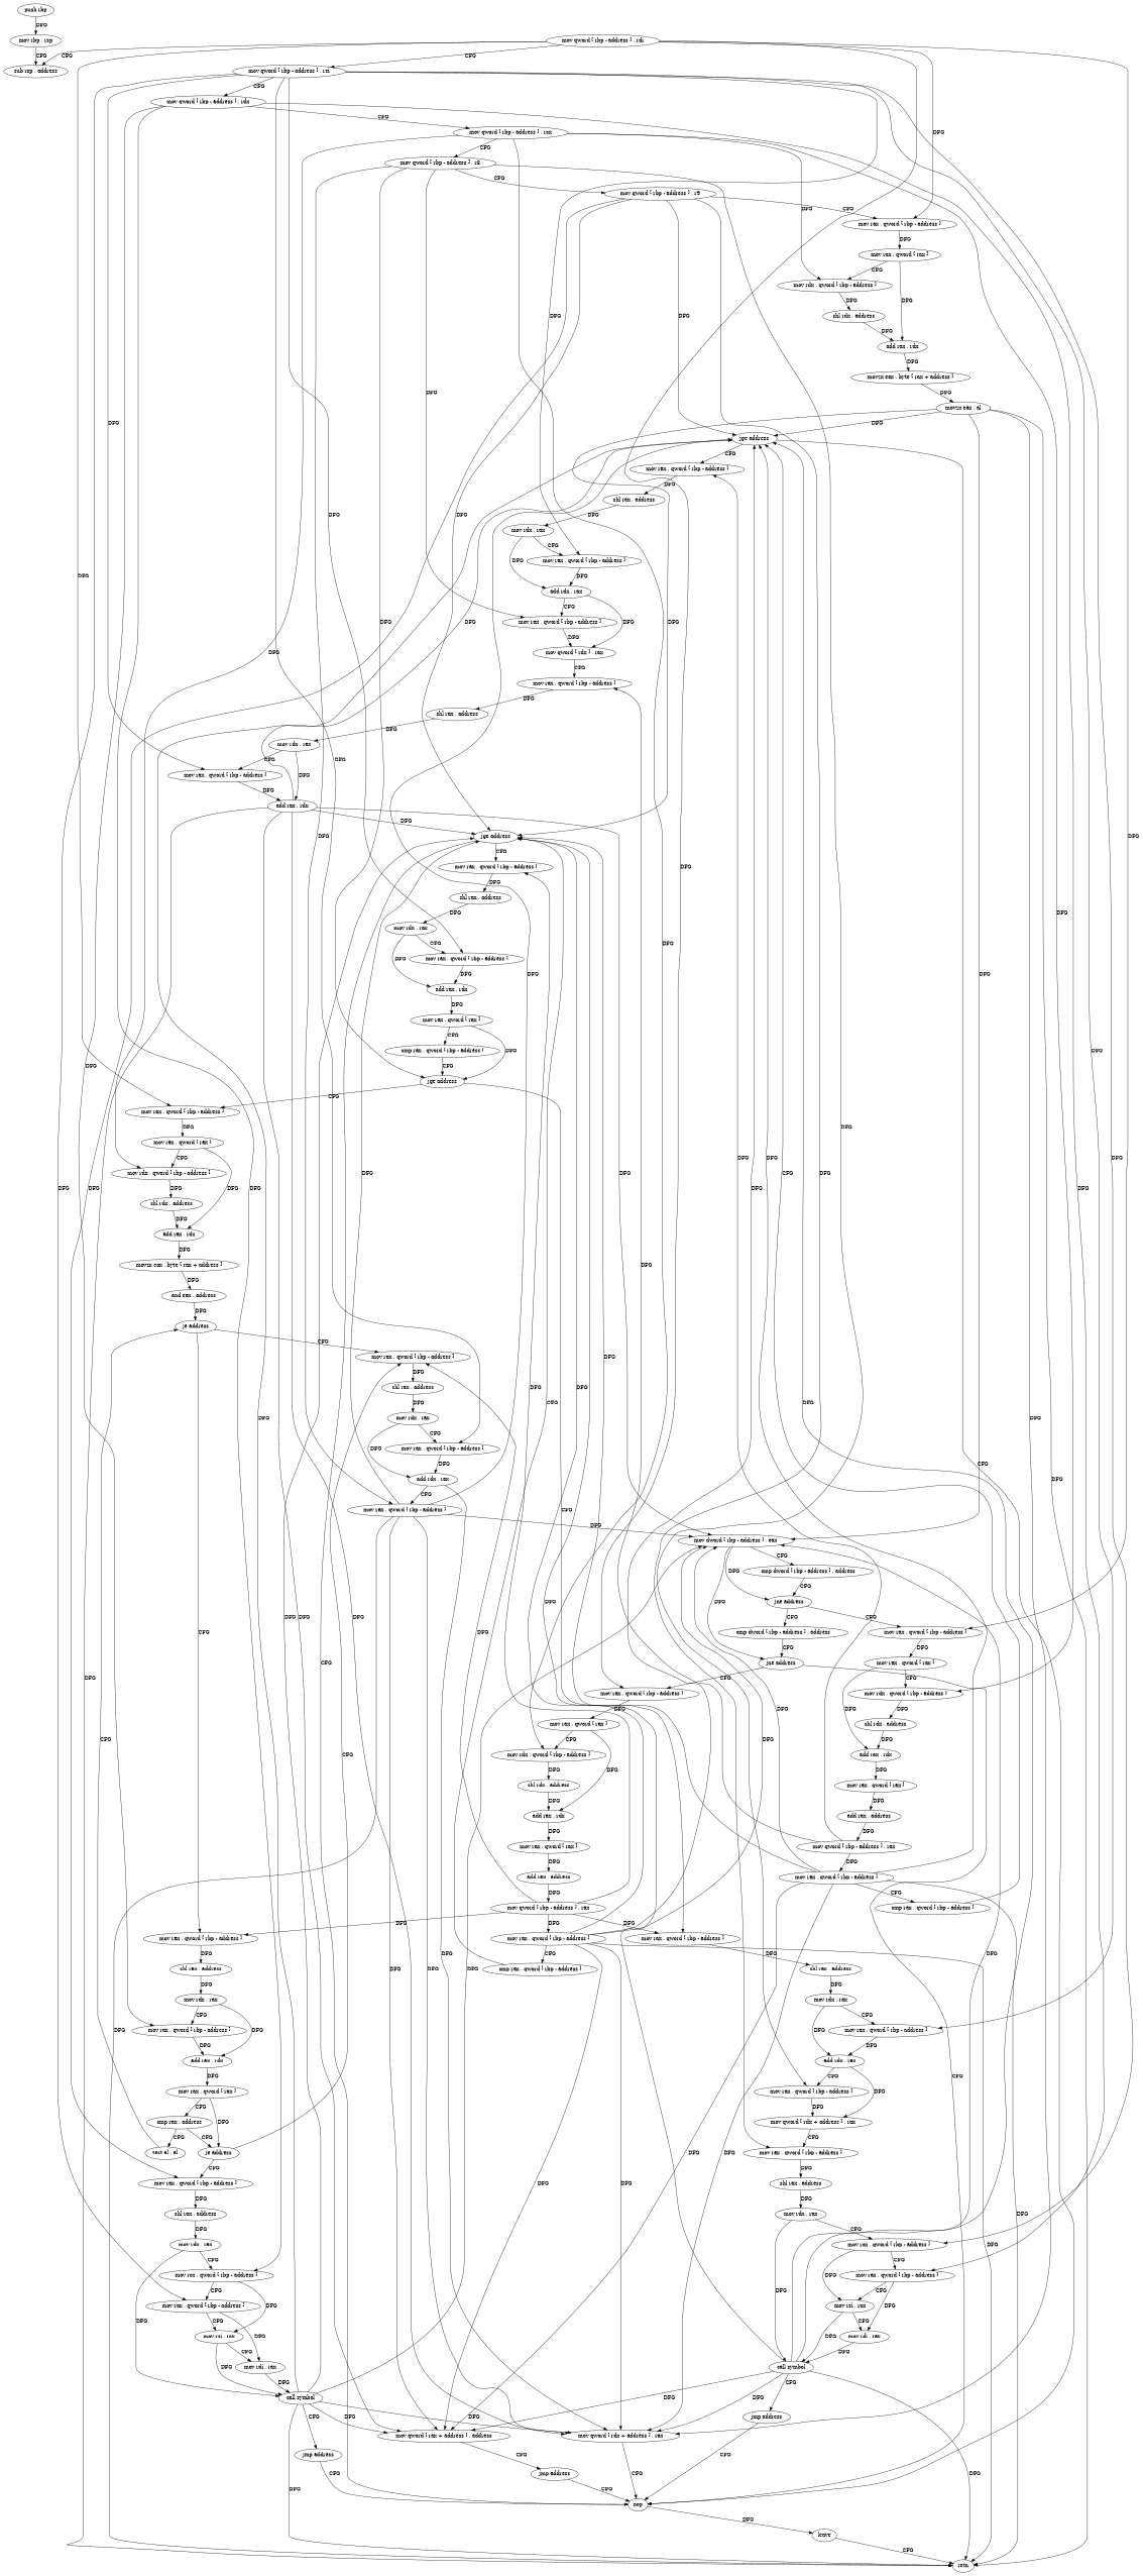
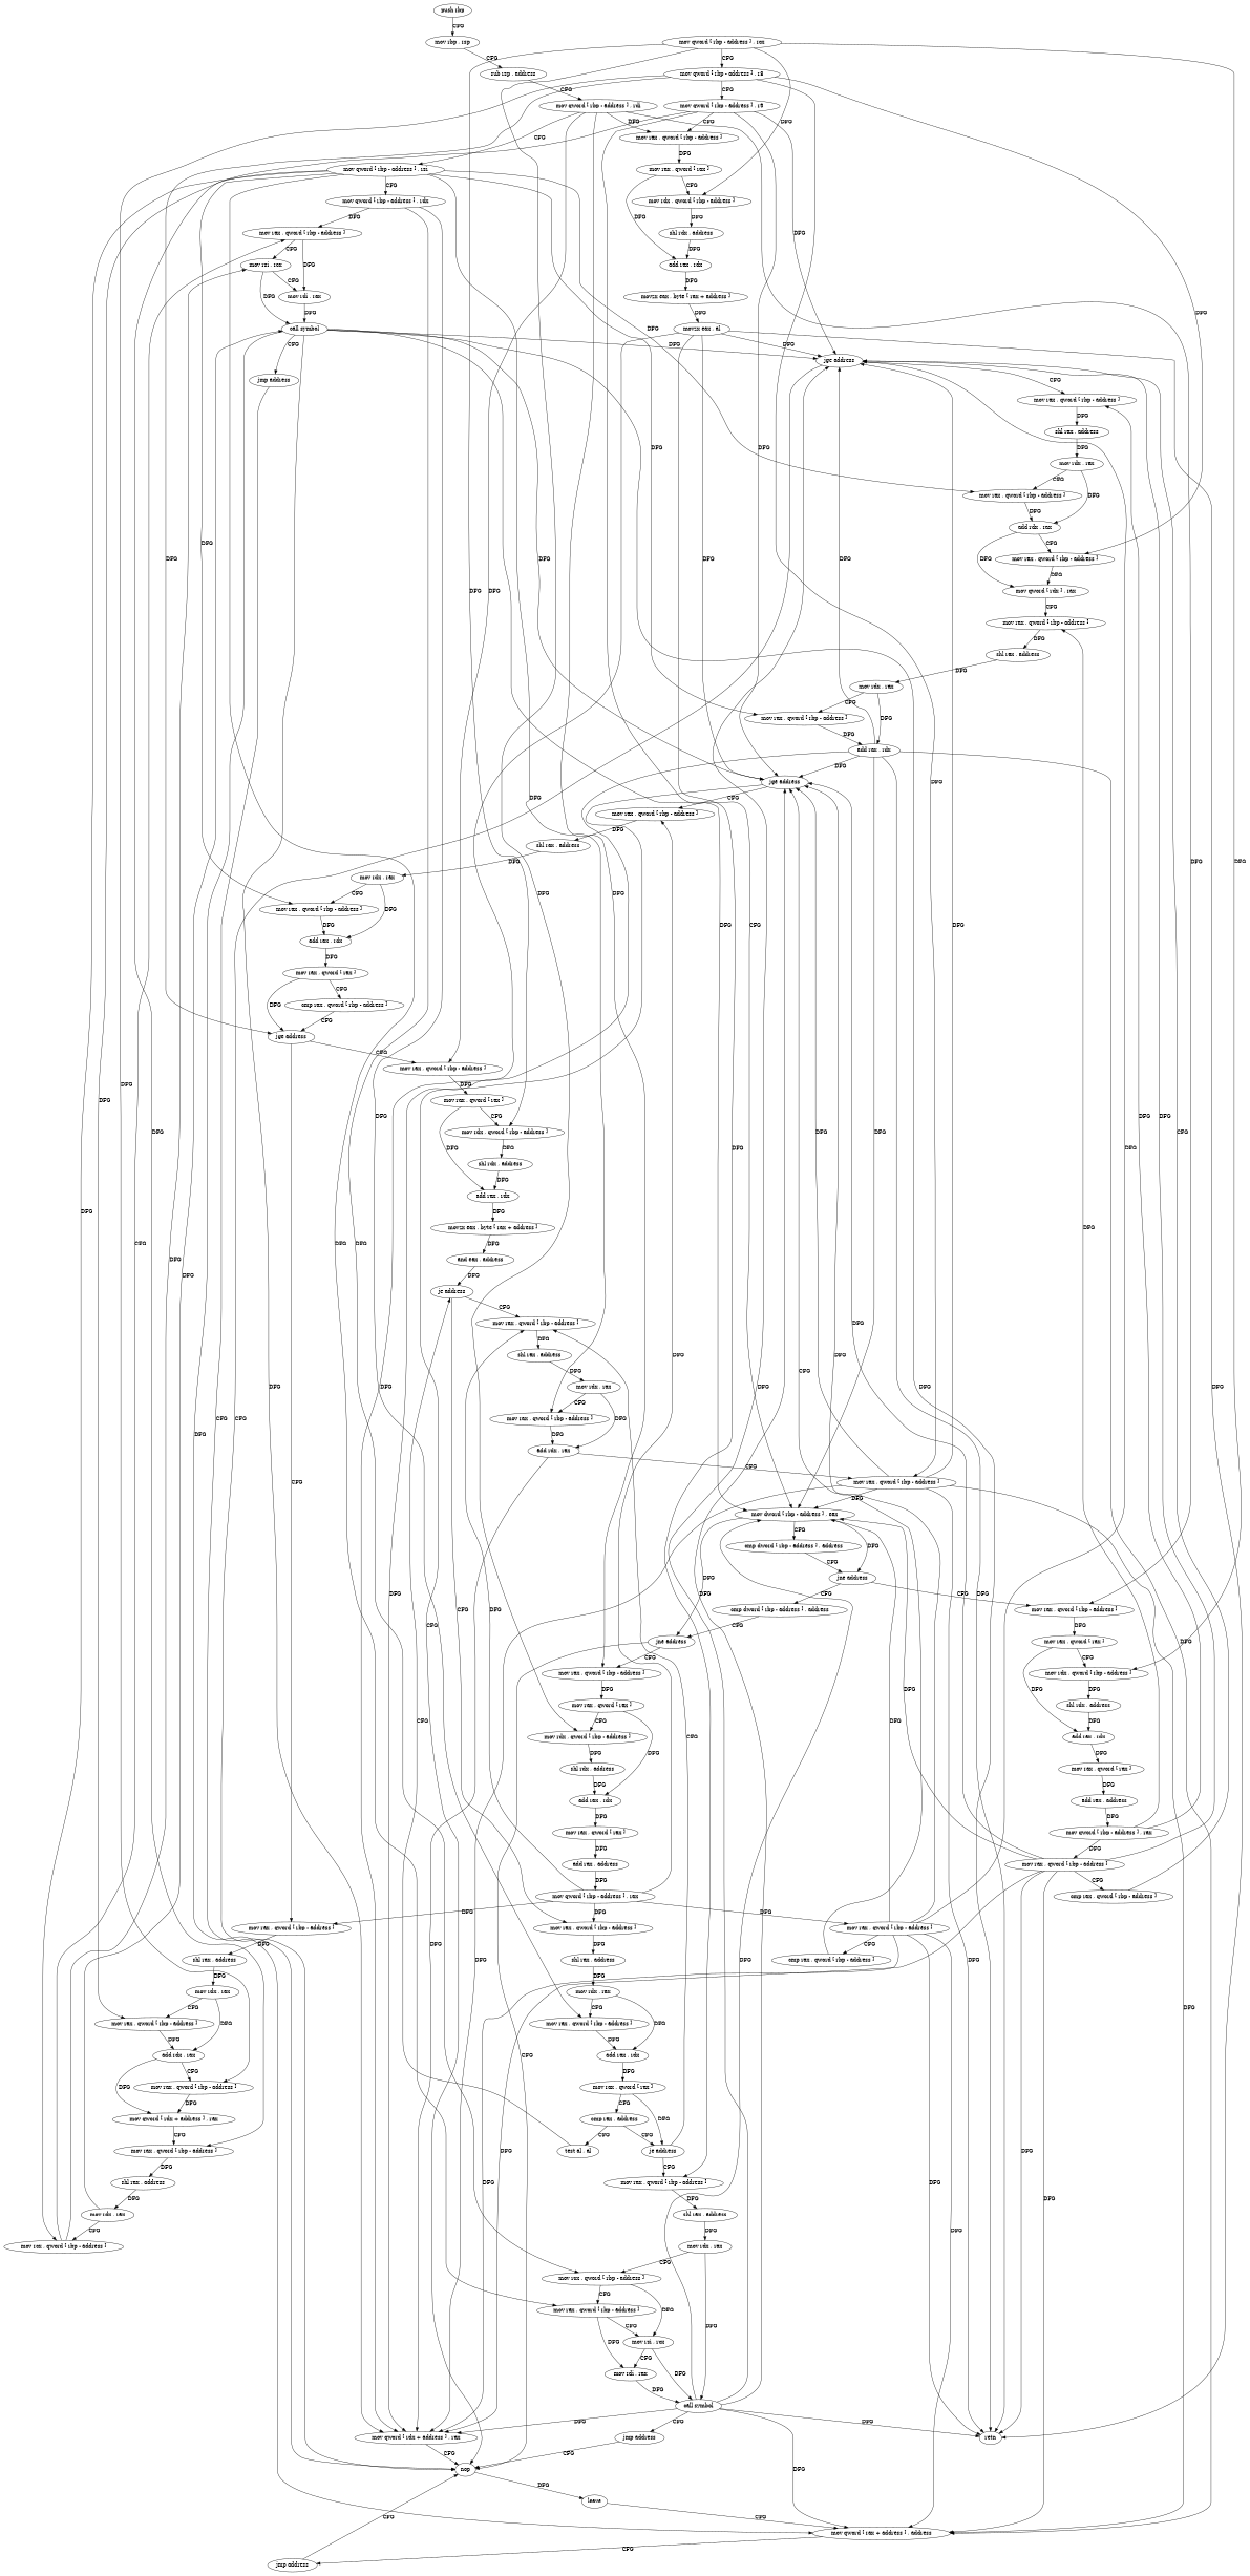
  digraph {
    fontname="DejaVu Serif"
    node [fontname="DejaVu Serif"]
    edge [fontname="DejaVu Serif"]
    n1 [label="push rbp"]
    n2 [label="mov rbp , rsp"]
    n3 [label="sub rsp , address"]
    n4 [label="mov qword [ rbp - address ] , rdi"]
    n5 [label="mov qword [ rbp - address ] , rsi"]
    n6 [label="mov rax , qword [ rbp - address ]"]
    n7 [label="mov rax , qword [ rbp - address ]"]
    n8 [label="mov rax , qword [ rbp - address ]"]
    n9 [label="mov rax , qword [ rbp - address ]"]
    n10 [label="mov qword [ rbp - address ] , rdx"]
    n11 [label="mov rax , qword [ rbp - address ]"]
    n12 [label="mov rax , qword [ rbp - address ]"]
    n13 [label="mov rax , qword [ rbp - address ]"]
    n14 [label="mov rax , qword [ rbp - address ]"]
    n15 [label="mov rcx , qword [ rbp - address ]"]
    n16 [label="mov rax , qword [ rbp - address ]"]
    n17 [label="mov rax , qword [ rbp - address ]"]
    n18 [label="mov rax , qword [ rax ]"]
    n19 [label="mov rax , qword [ rax ]"]
    n20 [label="mov rax , qword [ rax ]"]
    n21 [label="mov rax , qword [ rax ]"]
    n22 [label="mov qword [ rbp - address ] , rcx"]
    n23 [label="mov rax , qword [ rbp - address ]"]
    n24 [label="mov rax , qword [ rbp - address ]"]
    n25 [label="mov rcx , qword [ rbp - address ]"]
    n26 [label="add rdx , rax"]
    n27 [label="add rax , rdx"]
    n28 [label="add rax , rdx"]
    n29 [label="add rdx , rax"]
    n30 [label="mov rsi , rcx"]
    n31 [label="add rdx , rax"]
    n32 [label="mov rsi , rcx"]
    n33 [label="mov rdi , rax"]
    n34 [label="mov qword [ rbp - address ] , r8"]
    n35 [label="mov rdx , qword [ rbp - address ]"]
    n36 [label="mov rdx , qword [ rbp - address ]"]
    n37 [label="mov rdx , qword [ rbp - address ]"]
    n38 [label="mov rdx , qword [ rbp - address ]"]
    n39 [label="mov rdi , rax"]
    n40 [label="add rax , rdx"]
    n41 [label="mov qword [ rbp - address ] , r9"]
    n42 [label="mov rax , qword [ rbp - address ]"]
    n43 [label="jge address"]
    n44 [label="mov rax , qword [ rbp - address ]"]
    n45 [label="mov rax , qword [ rbp - address ]"]
    n46 [label="shl rdx , address"]
    n47 [label="shl rdx , address"]
    n48 [label="shl rdx , address"]
    n49 [label="shl rdx , address"]
    n50 [label="jge address"]
    n51 [label="jge address"]
    n52 [label="mov rax , qword [ rbp - address ]"]
    n53 [label="mov rax , qword [ rbp - address ]"]
    n54 [label="mov qword [ rdx ] , rax"]
    n55 [label="mov rax , qword [ rbp - address ]"]
    n56 [label="mov qword [ rdx + address ] , rax"]
    n57 [label="mov dword [ rbp - address ] , eax"]
    n58 [label=retn]
    n59 [label="mov qword [ rax + address ] , address"]
    n60 [label="mov qword [ rdx + address ] , rax"]
    n61 [label=nop]
    n62 [label="mov rax , qword [ rbp - address ]"]
    n63 [label="mov rax , qword [ rbp - address ]"]
    n64 [label="shl rax , address"]
    n65 [label="shl rax , address"]
    n66 [label="add rax , rdx"]
    n67 [label="movzx eax , byte [ rax + address ]"]
    n68 [label="movzx eax , al"]
    n69 [label="cmp dword [ rbp - address ] , address"]
    n70 [label="jne address"]
    n71 [label="jne address"]
    n72 [label="jmp address"]
    n73 [label="cmp dword [ rbp - address ] , address"]
    n74 [label="add rax , rdx"]
    n75 [label=leave]
    n76 [label="add rax , rdx"]
    n77 [label="mov rax , qword [ rax ]"]
    n78 [label="add rax , address"]
    n79 [label="mov qword [ rbp - address ] , rax"]
    n80 [label="mov rax , qword [ rbp - address ]"]
    n81 [label="mov rax , qword [ rbp - address ]"]
    n82 [label="cmp rax , qword [ rbp - address ]"]
    n83 [label="shl rax , address"]
    n84 [label="shl rax , address"]
    n85 [label="mov rdx , rax"]
    n86 [label="mov rax , qword [ rax ]"]
    n87 [label="add rax , address"]
    n88 [label="mov qword [ rbp - address ] , rax"]
    n89 [label="mov rax , qword [ rbp - address ]"]
    n90 [label="mov rax , qword [ rbp - address ]"]
    n91 [label="mov rax , qword [ rbp - address ]"]
    n92 [label="cmp rax , qword [ rbp - address ]"]
    n93 [label="shl rax , address"]
    n94 [label="shl rax , address"]
    n95 [label="shl rax , address"]
    n96 [label="shl rax , address"]
    n97 [label="mov rdx , rax"]
    n98 [label="mov rdx , rax"]
    n99 [label="mov rax , qword [ rax ]"]
    n100 [label="cmp rax , qword [ rbp - address ]"]
    n101 [label="add rax , rdx"]
    n102 [label="mov rdx , rax"]
    n103 [label="movzx eax , byte [ rax + address ]"]
    n104 [label="and eax , address"]
    n105 [label="je address"]
    n106 [label="test al , al"]
    n107 [label="mov rdx , rax"]
    n108 [label="mov rdx , rax"]
    n109 [label="mov rdx , rax"]
    n110 [label="call symbol"]
    n111 [label="jmp address"]
    n112 [label="mov rax , qword [ rax ]"]
    n113 [label="cmp rax , address"]
    n114 [label="je address"]
    n115 [label="mov rdx , rax"]
    n116 [label="call symbol"]
    n117 [label="jmp address"]
-   n1 -> n2 [label=DFG]
+   n1 -> n2 [label=CFG]
    n2 -> n3 [label=CFG]
-   n4 -> n3 [label=CFG]
+   n3 -> n4 [label=CFG]
    n4 -> n5 [label=CFG]
    n4 -> n6 [label=DFG]
    n4 -> n7 [label=DFG]
    n4 -> n8 [label=DFG]
    n4 -> n9 [label=DFG]
    n5 -> n10 [label=CFG]
    n5 -> n11 [label=DFG]
    n5 -> n12 [label=DFG]
    n5 -> n13 [label=DFG]
    n5 -> n14 [label=DFG]
    n5 -> n15 [label=DFG]
    n5 -> n16 [label=DFG]
    n5 -> n17 [label=DFG]
    n6 -> n18 [label=DFG]
    n7 -> n19 [label=DFG]
    n8 -> n20 [label=DFG]
    n9 -> n21 [label=DFG]
-   n10 -> n22 [label=CFG]
    n10 -> n23 [label=DFG]
    n10 -> n24 [label=DFG]
    n10 -> n25 [label=DFG]
    n11 -> n26 [label=DFG]
    n12 -> n27 [label=DFG]
    n13 -> n28 [label=DFG]
    n14 -> n29 [label=DFG]
    n15 -> n23 [label=CFG]
    n15 -> n30 [label=DFG]
    n16 -> n31 [label=DFG]
    n17 -> n32 [label=CFG]
    n17 -> n33 [label=DFG]
    n18 -> n35 [label=CFG]
    n18 -> n66 [label=DFG]
    n19 -> n36 [label=CFG]
    n19 -> n74 [label=DFG]
    n20 -> n37 [label=CFG]
    n20 -> n76 [label=DFG]
    n21 -> n38 [label=CFG]
    n21 -> n101 [label=DFG]
    n22 -> n34 [label=CFG]
    n22 -> n35 [label=DFG]
    n22 -> n36 [label=DFG]
    n22 -> n37 [label=DFG]
    n22 -> n38 [label=DFG]
    n23 -> n30 [label=CFG]
    n23 -> n39 [label=DFG]
    n24 -> n40 [label=DFG]
    n25 -> n17 [label=CFG]
    n25 -> n32 [label=DFG]
    n26 -> n42 [label=CFG]
    n26 -> n54 [label=DFG]
    n27 -> n50 [label=DFG]
    n27 -> n51 [label=DFG]
    n27 -> n57 [label=DFG]
    n27 -> n58 [label=DFG]
    n27 -> n59 [label=DFG]
    n27 -> n60 [label=DFG]
    n28 -> n99 [label=DFG]
    n29 -> n44 [label=CFG]
    n29 -> n56 [label=DFG]
    n30 -> n39 [label=CFG]
    n30 -> n110 [label=DFG]
    n31 -> n45 [label=CFG]
    n31 -> n60 [label=DFG]
    n32 -> n33 [label=CFG]
    n32 -> n116 [label=DFG]
    n33 -> n116 [label=DFG]
    n34 -> n41 [label=CFG]
    n34 -> n42 [label=DFG]
    n34 -> n43 [label=DFG]
    n34 -> n44 [label=DFG]
    n34 -> n45 [label=DFG]
    n35 -> n46 [label=DFG]
    n36 -> n47 [label=DFG]
    n37 -> n48 [label=DFG]
    n38 -> n49 [label=DFG]
    n39 -> n110 [label=DFG]
    n40 -> n112 [label=DFG]
    n41 -> n6 [label=CFG]
    n41 -> n50 [label=DFG]
    n41 -> n51 [label=DFG]
    n41 -> n52 [label=DFG]
    n41 -> n53 [label=DFG]
    n42 -> n54 [label=DFG]
    n43 -> n9 [label=CFG]
    n43 -> n55 [label=CFG]
    n44 -> n56 [label=DFG]
    n45 -> n50 [label=DFG]
    n45 -> n51 [label=DFG]
    n45 -> n57 [label=DFG]
    n45 -> n58 [label=DFG]
    n45 -> n59 [label=DFG]
    n45 -> n60 [label=DFG]
    n46 -> n66 [label=DFG]
    n47 -> n74 [label=DFG]
    n48 -> n76 [label=DFG]
    n49 -> n101 [label=DFG]
    n50 -> n61 [label=CFG]
    n50 -> n62 [label=CFG]
    n51 -> n61 [label=CFG]
    n51 -> n63 [label=CFG]
    n52 -> n64 [label=DFG]
    n53 -> n65 [label=DFG]
    n54 -> n81 [label=CFG]
    n55 -> n94 [label=DFG]
    n56 -> n52 [label=CFG]
    n57 -> n69 [label=CFG]
    n57 -> n70 [label=DFG]
    n57 -> n71 [label=DFG]
    n59 -> n72 [label=CFG]
    n60 -> n61 [label=CFG]
    n61 -> n75 [label=DFG]
    n62 -> n83 [label=DFG]
    n63 -> n93 [label=DFG]
    n64 -> n109 [label=DFG]
    n65 -> n115 [label=DFG]
    n66 -> n67 [label=DFG]
    n67 -> n68 [label=DFG]
    n68 -> n50 [label=DFG]
    n68 -> n51 [label=DFG]
-   n68 -> n57 [label=DFG]
+   n68 -> n57 [label=CFG]
    n68 -> n58 [label=DFG]
    n68 -> n60 [label=DFG]
    n69 -> n70 [label=CFG]
    n70 -> n7 [label=CFG]
    n70 -> n73 [label=CFG]
    n71 -> n8 [label=CFG]
    n71 -> n61 [label=CFG]
    n72 -> n61 [label=CFG]
    n73 -> n71 [label=CFG]
    n74 -> n77 [label=DFG]
-   n75 -> n58 [label=CFG]
+   n75 -> n59 [label=CFG]
    n76 -> n86 [label=DFG]
    n77 -> n78 [label=DFG]
    n78 -> n79 [label=DFG]
    n79 -> n62 [label=DFG]
    n79 -> n80 [label=DFG]
    n79 -> n81 [label=DFG]
    n80 -> n50 [label=DFG]
    n80 -> n51 [label=DFG]
    n80 -> n57 [label=DFG]
    n80 -> n58 [label=DFG]
    n80 -> n59 [label=DFG]
    n80 -> n60 [label=DFG]
    n80 -> n82 [label=CFG]
    n81 -> n84 [label=DFG]
    n82 -> n50 [label=CFG]
    n83 -> n85 [label=DFG]
    n84 -> n98 [label=DFG]
    n85 -> n11 [label=CFG]
    n85 -> n26 [label=DFG]
    n86 -> n87 [label=DFG]
    n87 -> n88 [label=DFG]
    n88 -> n55 [label=DFG]
    n88 -> n63 [label=DFG]
    n88 -> n89 [label=DFG]
    n88 -> n90 [label=DFG]
    n88 -> n91 [label=DFG]
    n89 -> n50 [label=DFG]
    n89 -> n51 [label=DFG]
    n89 -> n57 [label=DFG]
    n89 -> n58 [label=DFG]
    n89 -> n59 [label=DFG]
    n89 -> n60 [label=DFG]
    n89 -> n92 [label=CFG]
    n90 -> n95 [label=DFG]
    n91 -> n96 [label=DFG]
    n92 -> n51 [label=CFG]
    n93 -> n97 [label=DFG]
    n94 -> n102 [label=DFG]
    n95 -> n107 [label=DFG]
    n96 -> n108 [label=DFG]
    n97 -> n13 [label=CFG]
    n97 -> n28 [label=DFG]
    n98 -> n12 [label=CFG]
    n98 -> n27 [label=DFG]
    n99 -> n43 [label=DFG]
    n99 -> n100 [label=CFG]
    n100 -> n43 [label=CFG]
    n101 -> n103 [label=DFG]
    n102 -> n14 [label=CFG]
    n102 -> n29 [label=DFG]
    n103 -> n104 [label=DFG]
    n104 -> n105 [label=DFG]
    n105 -> n90 [label=CFG]
    n105 -> n91 [label=CFG]
    n106 -> n105 [label=CFG]
    n107 -> n16 [label=CFG]
    n107 -> n31 [label=DFG]
    n108 -> n24 [label=CFG]
    n108 -> n40 [label=DFG]
    n109 -> n15 [label=CFG]
    n109 -> n110 [label=DFG]
    n110 -> n50 [label=DFG]
    n110 -> n51 [label=DFG]
    n110 -> n57 [label=DFG]
    n110 -> n58 [label=DFG]
    n110 -> n59 [label=DFG]
    n110 -> n60 [label=DFG]
    n110 -> n111 [label=CFG]
    n111 -> n61 [label=CFG]
    n112 -> n113 [label=CFG]
    n112 -> n114 [label=DFG]
    n113 -> n106 [label=CFG]
    n113 -> n114 [label=CFG]
    n114 -> n53 [label=CFG]
    n114 -> n90 [label=CFG]
    n115 -> n25 [label=CFG]
    n115 -> n116 [label=DFG]
    n116 -> n50 [label=DFG]
    n116 -> n51 [label=DFG]
    n116 -> n57 [label=DFG]
    n116 -> n58 [label=DFG]
    n116 -> n59 [label=DFG]
    n116 -> n60 [label=DFG]
    n116 -> n117 [label=CFG]
    n117 -> n61 [label=CFG]
  }
